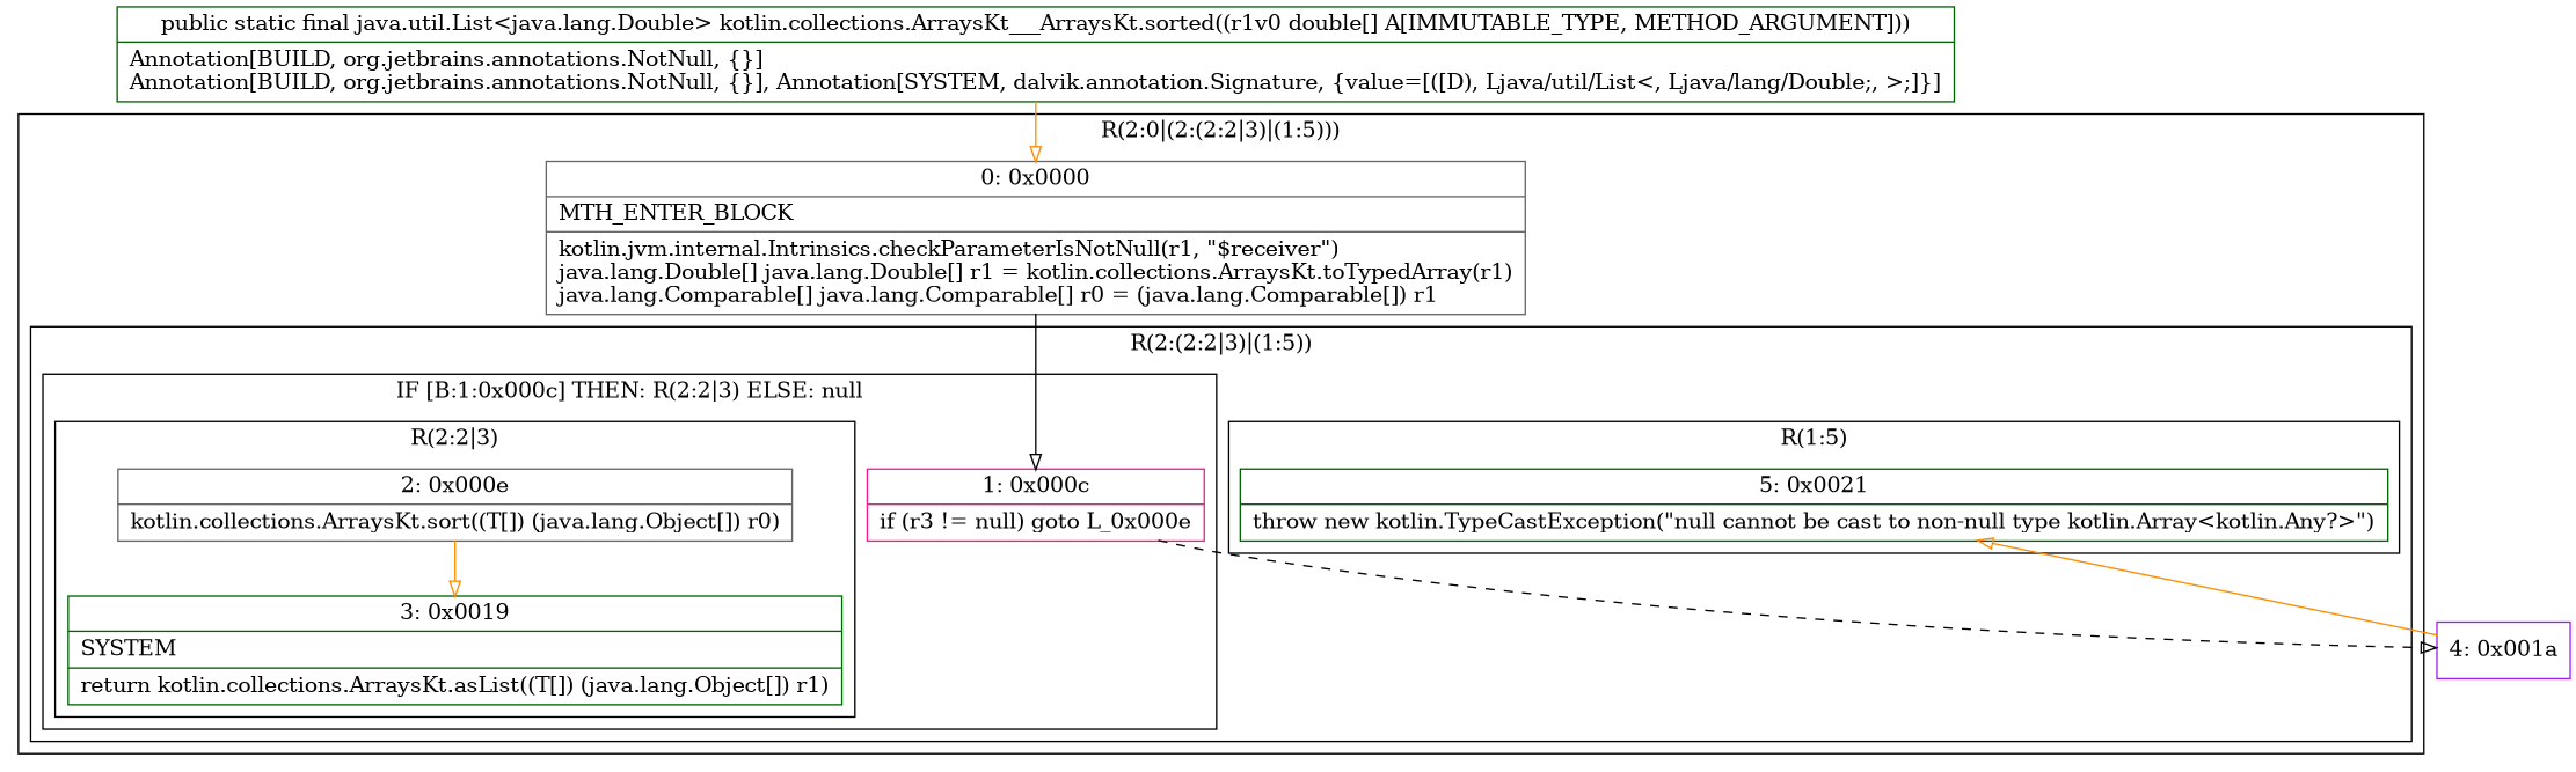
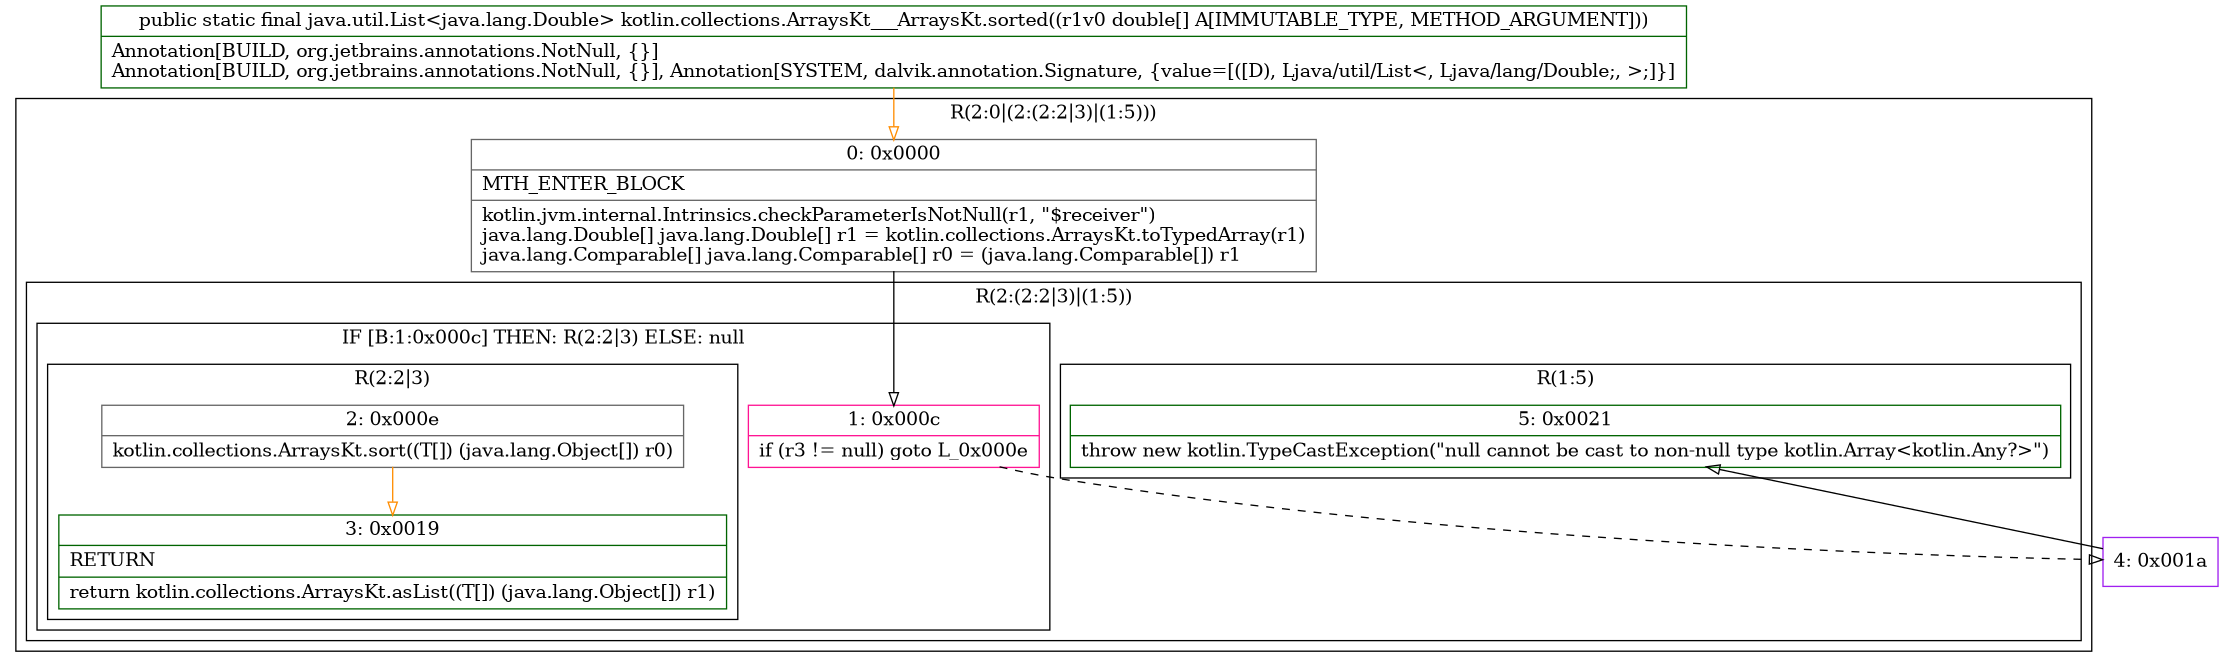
  digraph {
    node [color=darkgreen shape=record]
    edge [arrowhead=onormal color=black]
    n1 [color=gray40 label="{2\:\ 0x000e|kotlin.collections.ArraysKt.sort((T[]) (java.lang.Object[]) r0)\l}"]
-   n2 [label="{3\:\ 0x0019|SYSTEM\l|return kotlin.collections.ArraysKt.asList((T[]) (java.lang.Object[]) r1)\l}"]
+   n2 [label="{3\:\ 0x0019|RETURN\l|return kotlin.collections.ArraysKt.asList((T[]) (java.lang.Object[]) r1)\l}"]
    n3 [color=deeppink label="{1\:\ 0x000c|if (r3 != null) goto L_0x000e\l}"]
    n4 [label="{5\:\ 0x0021|throw new kotlin.TypeCastException(\"null cannot be cast to non\-null type kotlin.Array\<kotlin.Any?\>\")\l}"]
    n5 [color=gray40 label="{0\:\ 0x0000|MTH_ENTER_BLOCK\l|kotlin.jvm.internal.Intrinsics.checkParameterIsNotNull(r1, \"$receiver\")\ljava.lang.Double[] java.lang.Double[] r1 = kotlin.collections.ArraysKt.toTypedArray(r1)\ljava.lang.Comparable[] java.lang.Comparable[] r0 = (java.lang.Comparable[]) r1\l}"]
    n6 [color=purple label="{4\:\ 0x001a}"]
    n7 [label="{public static final java.util.List\<java.lang.Double\> kotlin.collections.ArraysKt___ArraysKt.sorted((r1v0 double[] A[IMMUTABLE_TYPE, METHOD_ARGUMENT]))  | Annotation[BUILD, org.jetbrains.annotations.NotNull, \{\}]\lAnnotation[BUILD, org.jetbrains.annotations.NotNull, \{\}], Annotation[SYSTEM, dalvik.annotation.Signature, \{value=[([D), Ljava\/util\/List\<, Ljava\/lang\/Double;, \>;]\}]\l}"]
    subgraph cluster_1 {
      label="R(2:0|(2:(2:2|3)|(1:5)))"
      n5
      subgraph cluster_2 {
        label="R(2:(2:2|3)|(1:5))"
        subgraph cluster_3 {
          label="IF [B:1:0x000c] THEN: R(2:2|3) ELSE: null"
          n3
          subgraph cluster_4 {
            label="R(2:2|3)"
            n1
            n2
          }
        }
        subgraph cluster_5 {
          label="R(1:5)"
          n4
        }
      }
    }
    n1 -> n2 [color=darkorange]
    n3 -> n6 [style=dashed]
    n5 -> n3
-   n6 -> n4 [color=darkorange]
+   n6 -> n4
    n7 -> n5 [color=darkorange]
  }
